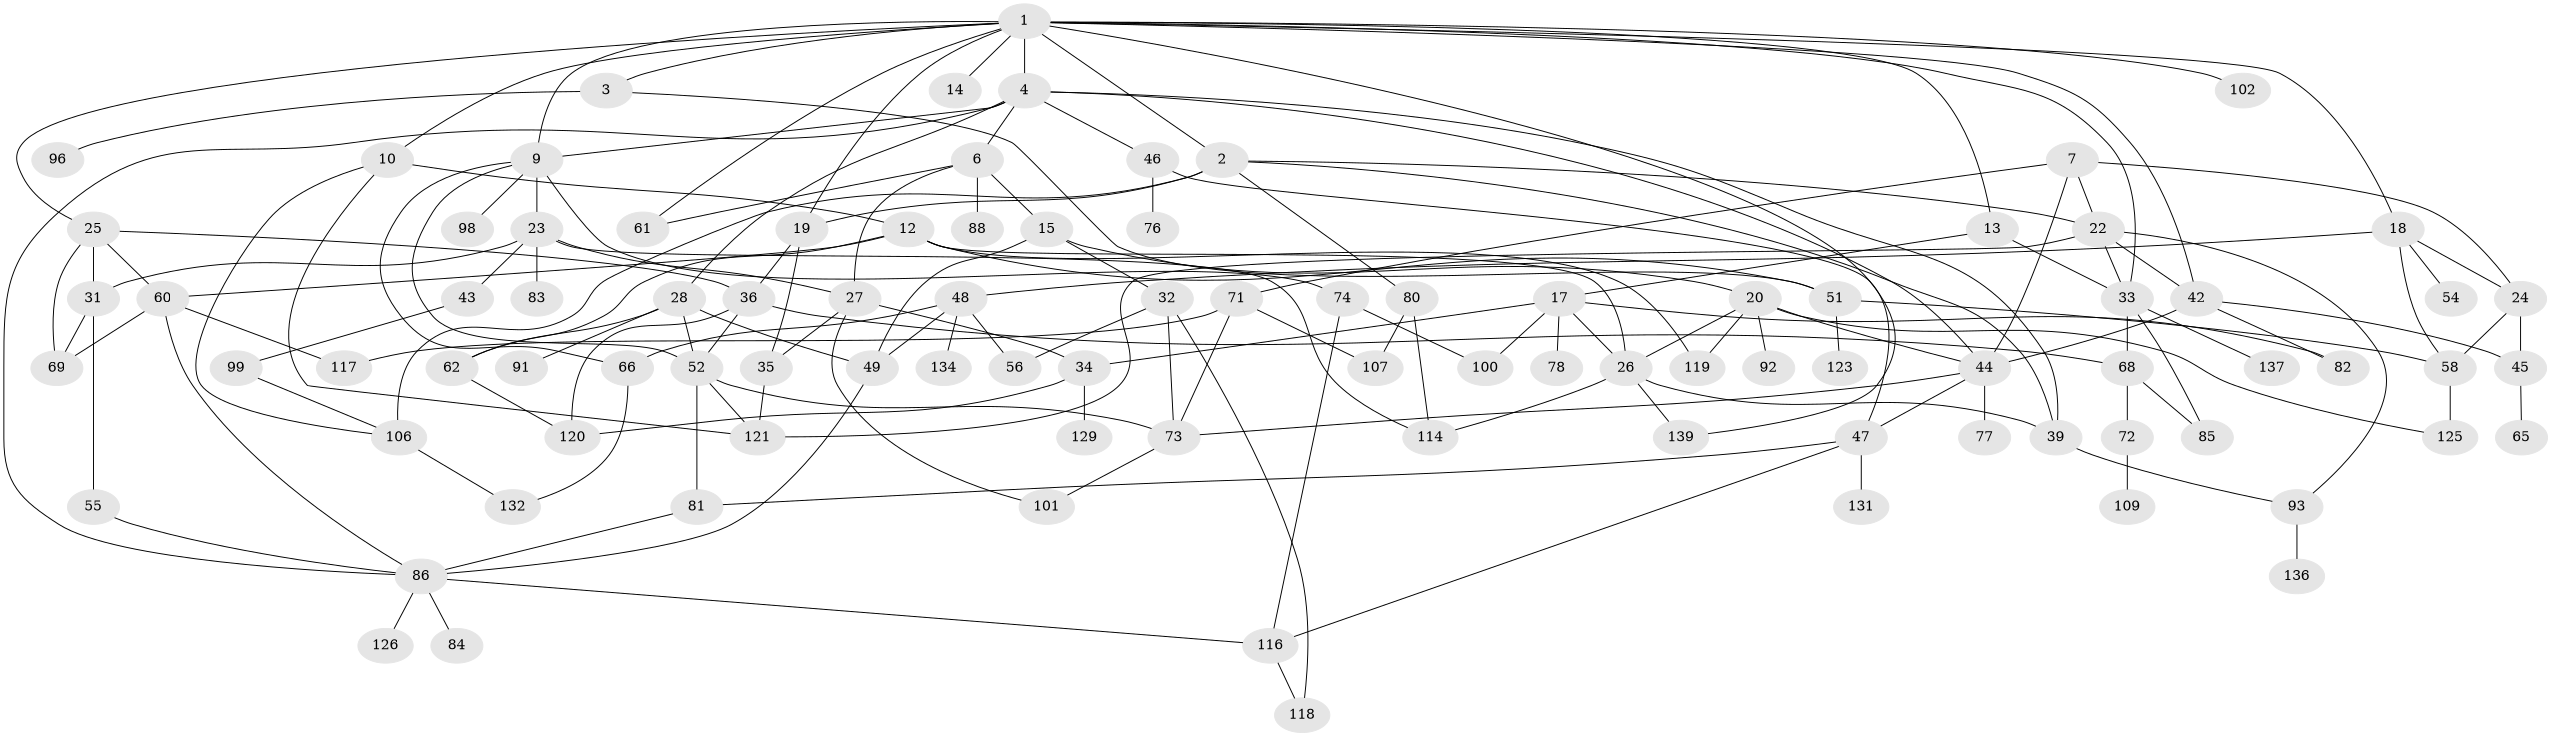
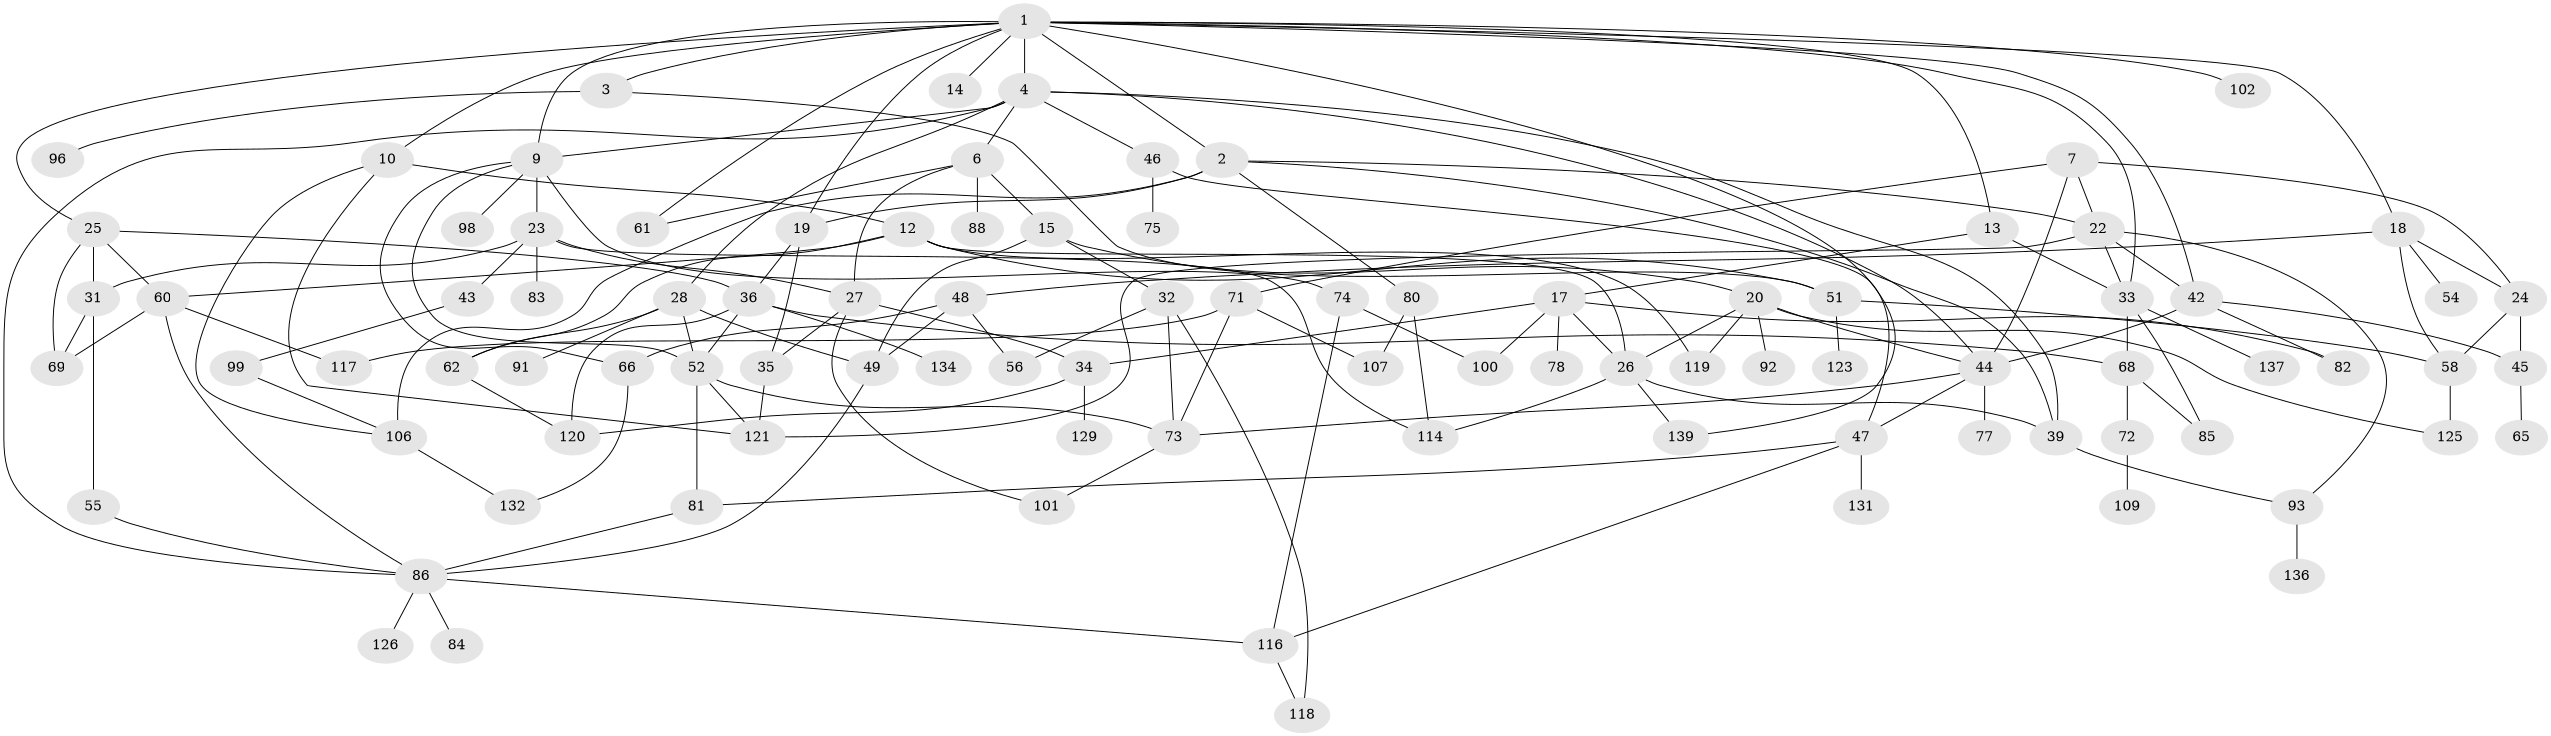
  graph {
    node [color=gray90 style=filled]
    1 [super="+8"]
    2 [super="+16"]
    3
    4 [super="+5"]
    9 [super="+11"]
    10
    13
    14
    18 [super="+37"]
    19
    25 [super="+40"]
    33 [super="+53"]
    42 [super="+64"]
    61
    102
    139
    22
    39 [super="+84"]
    80 [super="+95"]
    106 [super="+135"]
    51 [super="+90"]
    96 [super="+127"]
    6 [super="+63"]
    28 [super="+87"]
    46 [super="+59"]
    86 [super="+124"]
    44 [super="+133"]
    23 [super="+115"]
    52 [super="+57"]
    66
    74 [super="+112"]
    98
    12 [super="+29"]
    121
    17 [super="+41"]
    24 [super="+122"]
    48 [super="+97"]
    54 [super="+104"]
    58
    35 [super="+79"]
    36 [super="+70"]
    60 [super="+105"]
    31 [super="+38"]
    69 [super="+108"]
    68 [super="+110"]
    85
    137
    82
    45 [super="+138"]
    93 [super="+113"]
    114
    107
    132
    123
    15 [super="+30"]
    27 [super="+94"]
    88
    7 [super="+67"]
    71 [super="+76"]
    62
    49 [super="+103"]
    91
    47
-   75 [label=76]
+   75
    116
    n66 [label=84]
    126
    20 [super="+21"]
    32 [super="+50"]
    34
    101
    73 [super="+130"]
    77
    117
    43
    83
    81
    100 [super="+128"]
    26 [super="+111"]
    119
    120
    78
    92
    125
    56
    118
    129
    134
    136
    55
    99
    65
    72
    131
    109
    1 -- 2
    1 -- 3
    1 -- 4
    1 -- 9
    1 -- 10
    1 -- 13
    1 -- 14
    1 -- 18
    1 -- 19
    1 -- 25
    1 -- 33
    1 -- 42
    1 -- 61
    1 -- 102
    1 -- 139
    2 -- 19
    2 -- 22
    2 -- 39
    2 -- 80
    2 -- 106 [weight=2]
    3 -- 51
    3 -- 96
    4 -- 9
    4 -- 39
    4 -- 6
    4 -- 28
    4 -- 46
    4 -- 86
    4 -- 44
    9 -- 23
    9 -- 52
    9 -- 66
    9 -- 74
    9 -- 98
    10 -- 106
    10 -- 12
    10 -- 121
    13 -- 33
    13 -- 17
    18 -- 24
    18 -- 48
    18 -- 54
    18 -- 58
    19 -- 35
    19 -- 36
    25 -- 36
    25 -- 60
    25 -- 31
    25 -- 69
    33 -- 68
    33 -- 85
    33 -- 137
    42 -- 44
    42 -- 82
    42 -- 45
    22 -- 33
    22 -- 42
    22 -- 121
    22 -- 93
    39 -- 93
    80 -- 114
    80 -- 107
    106 -- 132
    51 -- 58
    51 -- 123
    6 -- 61
    6 -- 15
    6 -- 27
    6 -- 88
    28 -- 52
    28 -- 62
    28 -- 49
    28 -- 91
    46 -- 47
    46 -- 75
    86 -- 116
    86 -- n66
    86 -- 126
    44 -- 47
    44 -- 73
    44 -- 77
    23 -- 31
    23 -- 114
    23 -- 27
    23 -- 43
    23 -- 83
    52 -- 121
    52 -- 73
    52 -- 81
    66 -- 132
    74 -- 116
    74 -- 100
    12 -- 51
    12 -- 60
    12 -- 62
    12 -- 26
    12 -- 119
    17 -- 82
    17 -- 34
    17 -- 100
    17 -- 26
    17 -- 78
    24 -- 58
    24 -- 45
    48 -- 66
    48 -- 49
    48 -- 56
-   48 -- 134
+   36 -- 134
    58 -- 125
    35 -- 121
    36 -- 52
    36 -- 68
    36 -- 120
    60 -- 86
    60 -- 69
    60 -- 117
    31 -- 69
    31 -- 55
    68 -- 85
    68 -- 72 [weight=2]
    45 -- 65
    93 -- 136
    15 -- 49
    15 -- 20
    15 -- 32
    27 -- 35
    27 -- 34
    27 -- 101
    7 -- 22
    7 -- 44
    7 -- 24
    7 -- 71
    71 -- 107
    71 -- 73
    71 -- 117
    62 -- 120
    49 -- 86
    47 -- 116
    47 -- 81
    47 -- 131
    116 -- 118
    20 -- 44
    20 -- 26
    20 -- 119
    20 -- 92
    20 -- 125
    32 -- 73
    32 -- 56
    32 -- 118
    34 -- 120
    34 -- 129
    73 -- 101
    43 -- 99
    81 -- 86
    26 -- 139
    26 -- 39
    26 -- 114
    55 -- 86
    99 -- 106
    72 -- 109
  }
